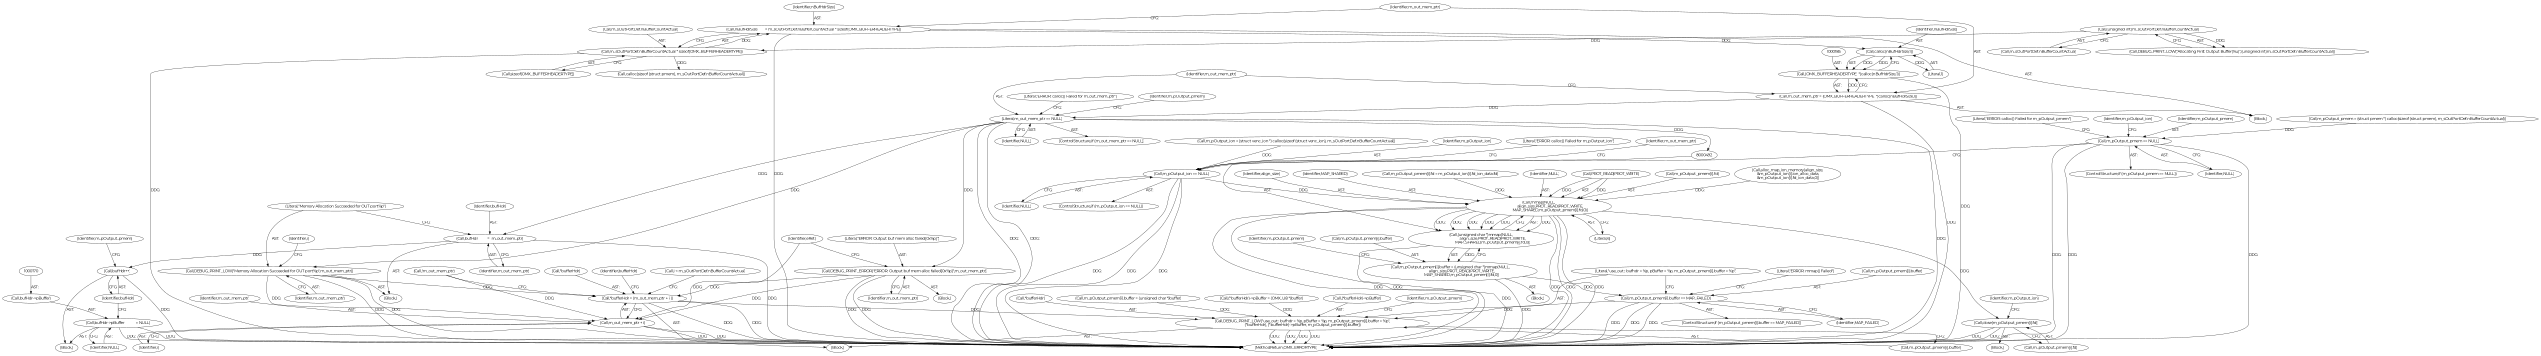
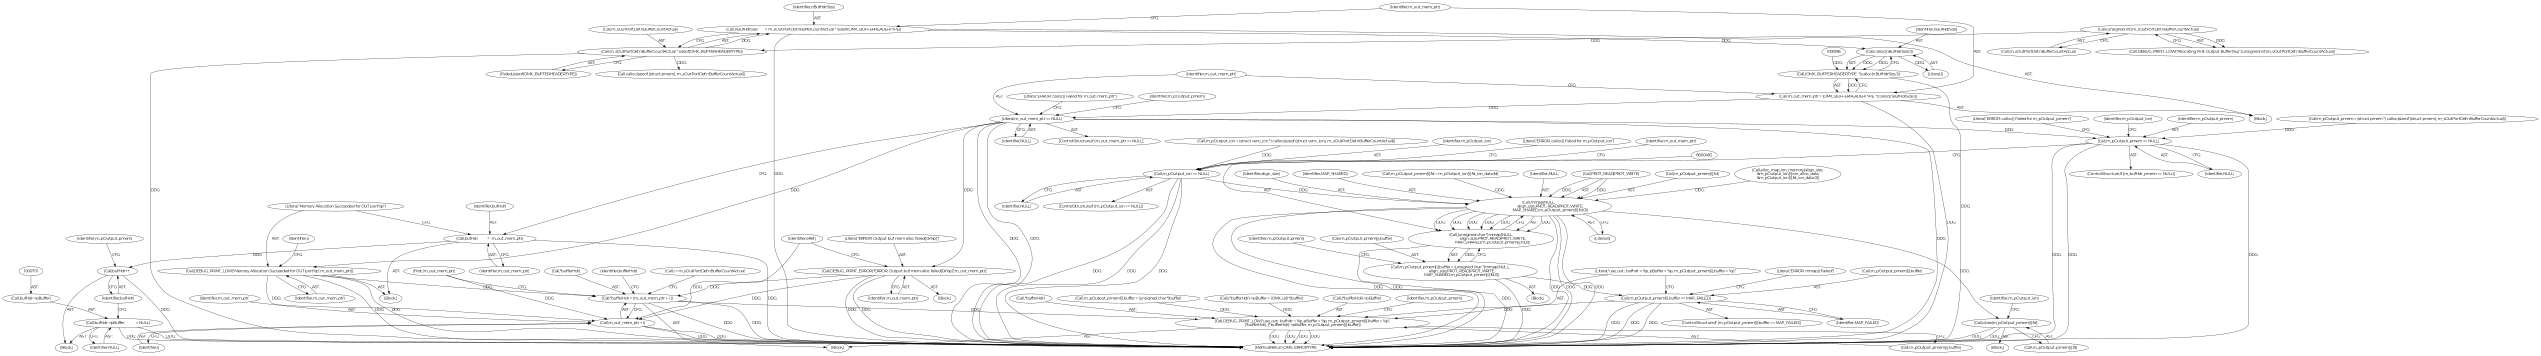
  digraph {
    fontname=Montserrat
    node [fontname=Montserrat]
    edge [fontname=Montserrat]
    n1 [label="(Call,nBufHdrSize        = m_sOutPortDef.nBufferCountActual * sizeof(OMX_BUFFERHEADERTYPE))"]
    n2 [label="(Call,m_sOutPortDef.nBufferCountActual * sizeof(OMX_BUFFERHEADERTYPE))"]
    n3 [label="(Call,calloc(nBufHdrSize,1))"]
    n4 [label="(MethodReturn,OMX_ERRORTYPE)"]
    n5 [label="(Block,)"]
-   n6 [label="(Call,sizeof(OMX_BUFFERHEADERTYPE))"]
+   n6 [label="(Failed,sizeof(OMX_BUFFERHEADERTYPE))"]
    n7 [label="(Call,calloc(sizeof (struct pmem), m_sOutPortDef.nBufferCountActual))"]
    n8 [label="(Call,(OMX_BUFFERHEADERTYPE  *)calloc(nBufHdrSize,1))"]
    n9 [label="(Literal,1)"]
    n10 [label="(Call,(unsigned int)m_sOutPortDef.nBufferCountActual)"]
    n11 [label="(Call,DEBUG_PRINT_LOW(\"Allocating First Output Buffer(%u)\",(unsigned int)m_sOutPortDef.nBufferCountActual))"]
    n12 [label="(Call,m_sOutPortDef.nBufferCountActual)"]
    n13 [label="(Call,m_out_mem_ptr = (OMX_BUFFERHEADERTYPE  *)calloc(nBufHdrSize,1))"]
    n14 [label="(Literal,m_out_mem_ptr == NULL)"]
    n15 [label="(Call,m_pOutput_pmem == NULL)"]
    n16 [label="(Call,bufHdr          =  m_out_mem_ptr)"]
    n17 [label="(Call,DEBUG_PRINT_LOW(\"Memory Allocation Succeeded for OUT port%p\",m_out_mem_ptr))"]
    n18 [label="(Call,DEBUG_PRINT_ERROR(\"ERROR: Output buf mem alloc failed[0x%p]\",m_out_mem_ptr))"]
    n19 [label="(Identifier,NULL)"]
    n20 [label="(ControlStructure,if (m_out_mem_ptr == NULL))"]
    n21 [label="(Call,m_pOutput_ion == NULL)"]
-   n22 [label="(ControlStructure,if (m_pOutput_pmem == NULL))"]
+   n22 [label="(ControlStructure,if (m_bufHdr_pmem == NULL))"]
    n23 [label="(Identifier,NULL)"]
    n24 [label="(Call,bufHdr++)"]
    n25 [label="(Block,)"]
    n26 [label="(Identifier,m_out_mem_ptr)"]
    n27 [label="(Call,*bufferHdr = (m_out_mem_ptr + i ))"]
    n28 [label="(Call,m_out_mem_ptr + i)"]
    n29 [label="(Identifier,m_out_mem_ptr)"]
    n30 [label="(Identifier,m_out_mem_ptr)"]
    n31 [label="(Block,)"]
    n32 [label="(Call,mmap(NULL,\n                        align_size,PROT_READ|PROT_WRITE,\n                        MAP_SHARED,m_pOutput_pmem[i].fd,0))"]
    n33 [label="(Identifier,NULL)"]
    n34 [label="(ControlStructure,if (m_pOutput_ion == NULL))"]
    n35 [label="(Call,bufHdr->pBuffer            = NULL)"]
    n36 [label="(Block,)"]
    n37 [label="(Identifier,NULL)"]
    n38 [label="(Call,(unsigned char *)mmap(NULL,\n                        align_size,PROT_READ|PROT_WRITE,\n                        MAP_SHARED,m_pOutput_pmem[i].fd,0))"]
    n39 [label="(Call,close(m_pOutput_pmem[i].fd))"]
    n40 [label="(Literal,6)"]
    n41 [label="(Call,m_pOutput_pmem[i].buffer = (unsigned char *)mmap(NULL,\n                        align_size,PROT_READ|PROT_WRITE,\n                        MAP_SHARED,m_pOutput_pmem[i].fd,0))"]
    n42 [label="(Block,)"]
    n43 [label="(Call,m_pOutput_pmem[i].fd)"]
    n44 [label="(Call,m_pOutput_pmem[i].buffer == MAP_FAILED)"]
    n45 [label="(Block,)"]
    n46 [label="(Call,DEBUG_PRINT_LOW(\"use_out:: bufhdr = %p, pBuffer = %p, m_pOutput_pmem[i].buffer = %p\",\n (*bufferHdr), (*bufferHdr)->pBuffer, m_pOutput_pmem[i].buffer))"]
    n47 [label="(ControlStructure,if (m_pOutput_pmem[i].buffer == MAP_FAILED))"]
    n48 [label="(Identifier,MAP_FAILED)"]
    n49 [label="(Call,m_pOutput_pmem[i].buffer)"]
    n50 [label="(Block,)"]
    n51 [label="(Identifier,bufHdr)"]
    n52 [label="(Identifier,i)"]
    n53 [label="(Call,alloc_map_ion_memory(align_size,\n &m_pOutput_ion[i].ion_alloc_data,\n &m_pOutput_ion[i].fd_ion_data,0))"]
-   n54 [label="(Call,!m_out_mem_ptr)"]
+   n54 [label="(First,!m_out_mem_ptr)"]
    n55 [label="(Identifier,m_out_mem_ptr)"]
    n56 [label="(Literal,\"Memory Allocation Succeeded for OUT port%p\")"]
    n57 [label="(Identifier,align_size)"]
    n58 [label="(Literal,\"ERROR: calloc() Failed for m_out_mem_ptr\")"]
    n59 [label="(Call,(*bufferHdr)->pBuffer = (OMX_U8 *)buffer)"]
    n60 [label="(Identifier,m_out_mem_ptr)"]
    n61 [label="(Literal,\"ERROR: Output buf mem alloc failed[0x%p]\")"]
    n62 [label="(Identifier,m_pOutput_pmem)"]
    n63 [label="(Call,bufHdr->pBuffer)"]
    n64 [label="(Call,m_pOutput_pmem[i].buffer)"]
    n65 [label="(Identifier,m_out_mem_ptr)"]
    n66 [label="(Identifier,MAP_SHARED)"]
    n67 [label="(Identifier,m_pOutput_pmem)"]
    n68 [label="(Call,m_sOutPortDef.nBufferCountActual)"]
    n69 [label="(Call,(*bufferHdr)->pBuffer)"]
    n70 [label="(Call,m_pOutput_ion = (struct venc_ion *) calloc(sizeof (struct venc_ion), m_sOutPortDef.nBufferCountActual))"]
    n71 [label="(Call,m_pOutput_pmem[i].fd = m_pOutput_ion[i].fd_ion_data.fd)"]
    n72 [label="(Identifier,m_pOutput_pmem)"]
    n73 [label="(Call,*bufferHdr)"]
    n74 [label="(Identifier,m_pOutput_ion)"]
    n75 [label="(Identifier,m_out_mem_ptr)"]
    n76 [label="(Identifier,m_pOutput_pmem)"]
    n77 [label="(Identifier,m_pOutput_pmem)"]
    n78 [label="(Identifier,nBufHdrSize)"]
    n79 [label="(Identifier,m_pOutput_ion)"]
    n80 [label="(Call,m_pOutput_pmem = (struct pmem *) calloc(sizeof (struct pmem), m_sOutPortDef.nBufferCountActual))"]
    n81 [label="(Identifier,bufferHdr)"]
    n82 [label="(Call,*bufferHdr)"]
    n83 [label="(Identifier,NULL)"]
    n84 [label="(Call,i < m_sOutPortDef.nBufferCountActual)"]
    n85 [label="(Call,m_pOutput_pmem[i].buffer = (unsigned char *)buffer)"]
    n86 [label="(Call,PROT_READ|PROT_WRITE)"]
    n87 [label="(Identifier,m_pOutput_ion)"]
    n88 [label="(Call,m_pOutput_pmem[i].buffer)"]
    n89 [label="(Literal,\"ERROR: calloc() Failed for m_pOutput_ion\")"]
    n90 [label="(Identifier,bufHdr)"]
    n91 [label="(Literal,\"use_out:: bufhdr = %p, pBuffer = %p, m_pOutput_pmem[i].buffer = %p\")"]
    n92 [label="(Identifier,eRet)"]
    n93 [label="(Call,m_pOutput_pmem[i].fd)"]
    n94 [label="(Literal,\"ERROR: mmap() Failed\")"]
    n95 [label="(Identifier,i)"]
    n96 [label="(Literal,\"ERROR: calloc() Failed for m_pOutput_pmem\")"]
    n97 [label="(Identifier,nBufHdrSize)"]
    1000170
    1000185
    n100 [label=8000492]
    n1 -> n2 [label="CFG: "]
    n1 -> n3 [label="DDG: "]
    n1 -> n4 [label="DDG: "]
    n1 -> n5 [label="AST: "]
    n2 -> n1 [label="AST: "]
    n2 -> n1 [label="DDG: "]
    n2 -> n4 [label="DDG: "]
    n2 -> n6 [label="CFG: "]
    n2 -> n7 [label="DDG: "]
    n3 -> n8 [label="AST: "]
    n3 -> n8 [label="DDG: "]
    n3 -> n8 [label="DDG: "]
    n3 -> n9 [label="DDG: "]
    n6 -> n2 [label="AST: "]
    n8 -> n3 [label="CFG: "]
    n8 -> n4 [label="DDG: "]
    n8 -> n13 [label="AST: "]
    n8 -> n13 [label="DDG: "]
    n9 -> n3 [label="AST: "]
    n10 -> n2 [label="DDG: "]
    n10 -> n11 [label="AST: "]
    n10 -> n11 [label="DDG: "]
    n10 -> n12 [label="CFG: "]
    n11 -> n10 [label="CFG: "]
    n12 -> n10 [label="AST: "]
    n13 -> n4 [label="DDG: "]
    n13 -> n5 [label="AST: "]
    n13 -> n8 [label="CFG: "]
    n13 -> n14 [label="DDG: "]
    n14 -> n4 [label="DDG: "]
    n14 -> n4 [label="DDG: "]
    n14 -> n4 [label="DDG: "]
-   n14 -> n100 [label="DDG: "]
-   n14 -> n16 [label="DDG: "]
+   n14 -> n15 [label="DDG: "]
+   n14 -> n16 [label="CFG: "]
    n14 -> n17 [label="DDG: "]
    n14 -> n18 [label="DDG: "]
    n14 -> n19 [label="CFG: "]
    n14 -> n20 [label="AST: "]
    n15 -> n4 [label="DDG: "]
    n15 -> n4 [label="DDG: "]
    n15 -> n4 [label="DDG: "]
    n15 -> n21 [label="CFG: "]
    n15 -> n22 [label="AST: "]
    n15 -> n23 [label="CFG: "]
    n16 -> n4 [label="DDG: "]
    n16 -> n24 [label="DDG: "]
    n16 -> n25 [label="AST: "]
    n16 -> n26 [label="CFG: "]
    n17 -> n4 [label="DDG: "]
    n17 -> n4 [label="DDG: "]
    n17 -> n25 [label="AST: "]
    n17 -> n27 [label="DDG: "]
    n17 -> n28 [label="DDG: "]
    n17 -> n29 [label="CFG: "]
    n18 -> n4 [label="DDG: "]
    n18 -> n4 [label="DDG: "]
    n18 -> n27 [label="DDG: "]
    n18 -> n28 [label="DDG: "]
    n18 -> n30 [label="CFG: "]
    n18 -> n31 [label="AST: "]
    n19 -> n14 [label="AST: "]
    n21 -> n4 [label="DDG: "]
    n21 -> n4 [label="DDG: "]
    n21 -> n4 [label="DDG: "]
    n21 -> n32 [label="DDG: "]
    n21 -> n33 [label="CFG: "]
    n21 -> n34 [label="AST: "]
    n23 -> n15 [label="AST: "]
    n24 -> n4 [label="DDG: "]
    n24 -> n36 [label="AST: "]
    n24 -> n51 [label="CFG: "]
    n26 -> n16 [label="AST: "]
    n27 -> n4 [label="DDG: "]
    n27 -> n4 [label="DDG: "]
    n27 -> n28 [label="CFG: "]
    n27 -> n46 [label="DDG: "]
    n27 -> n50 [label="AST: "]
    n28 -> n4 [label="DDG: "]
    n28 -> n4 [label="DDG: "]
    n28 -> n27 [label="AST: "]
    n28 -> n52 [label="CFG: "]
    n29 -> n17 [label="AST: "]
    n30 -> n18 [label="AST: "]
    n32 -> n4 [label="DDG: "]
    n32 -> n4 [label="DDG: "]
    n32 -> n4 [label="DDG: "]
    n32 -> n4 [label="DDG: "]
    n32 -> n4 [label="DDG: "]
    n32 -> n38 [label="AST: "]
    n32 -> n38 [label="DDG: "]
    n32 -> n38 [label="DDG: "]
    n32 -> n38 [label="DDG: "]
    n32 -> n38 [label="DDG: "]
    n32 -> n38 [label="DDG: "]
    n32 -> n38 [label="DDG: "]
    n32 -> n39 [label="DDG: "]
    n32 -> n40 [label="CFG: "]
    n33 -> n21 [label="AST: "]
    n35 -> n4 [label="DDG: "]
    n35 -> n4 [label="DDG: "]
    n35 -> n36 [label="AST: "]
    n35 -> n37 [label="CFG: "]
    n37 -> n35 [label="AST: "]
    n38 -> n4 [label="DDG: "]
    n38 -> n32 [label="CFG: "]
    n38 -> n41 [label="AST: "]
    n38 -> n41 [label="DDG: "]
    n39 -> n4 [label="DDG: "]
    n39 -> n4 [label="DDG: "]
    n39 -> n42 [label="AST: "]
    n39 -> n43 [label="CFG: "]
    n40 -> n32 [label="AST: "]
    n41 -> n4 [label="DDG: "]
    n41 -> n38 [label="CFG: "]
    n41 -> n44 [label="DDG: "]
    n41 -> n45 [label="AST: "]
    n43 -> n39 [label="AST: "]
    n44 -> n4 [label="DDG: "]
    n44 -> n4 [label="DDG: "]
    n44 -> n4 [label="DDG: "]
    n44 -> n46 [label="DDG: "]
    n44 -> n47 [label="AST: "]
    n44 -> n48 [label="CFG: "]
    n46 -> n4 [label="DDG: "]
    n46 -> n4 [label="DDG: "]
    n46 -> n4 [label="DDG: "]
    n46 -> n4 [label="DDG: "]
    n46 -> n49 [label="CFG: "]
    n46 -> n50 [label="AST: "]
    n48 -> n44 [label="AST: "]
    n49 -> n46 [label="AST: "]
    n51 -> n24 [label="AST: "]
    n51 -> n35 [label="CFG: "]
    n52 -> n28 [label="AST: "]
    n53 -> n32 [label="DDG: "]
    n54 -> n27 [label="CFG: "]
    n54 -> n28 [label="DDG: "]
    n55 -> n28 [label="AST: "]
    n56 -> n16 [label="CFG: "]
    n56 -> n17 [label="AST: "]
    n57 -> n32 [label="AST: "]
    n58 -> n14 [label="CFG: "]
    n59 -> n46 [label="DDG: "]
    n60 -> n1 [label="CFG: "]
    n60 -> n13 [label="AST: "]
    n61 -> n18 [label="AST: "]
    n62 -> n24 [label="CFG: "]
    n63 -> n35 [label="AST: "]
    n64 -> n44 [label="AST: "]
    n65 -> n21 [label="CFG: "]
    n66 -> n32 [label="AST: "]
    n67 -> n14 [label="CFG: "]
    n68 -> n2 [label="AST: "]
    n69 -> n46 [label="AST: "]
    n70 -> n21 [label="DDG: "]
    n71 -> n32 [label="DDG: "]
    n72 -> n41 [label="CFG: "]
    n73 -> n27 [label="AST: "]
    n74 -> n15 [label="CFG: "]
    n75 -> n13 [label="CFG: "]
    n75 -> n14 [label="AST: "]
    n76 -> n15 [label="AST: "]
    n77 -> n46 [label="CFG: "]
    n78 -> n1 [label="AST: "]
    n79 -> n21 [label="AST: "]
    n80 -> n15 [label="DDG: "]
    n81 -> n27 [label="CFG: "]
    n82 -> n46 [label="AST: "]
    n83 -> n32 [label="AST: "]
    n84 -> n27 [label="CFG: "]
    n85 -> n46 [label="DDG: "]
    n86 -> n32 [label="AST: "]
    n86 -> n32 [label="DDG: "]
    n86 -> n32 [label="DDG: "]
    n87 -> n39 [label="CFG: "]
    n88 -> n41 [label="AST: "]
    n89 -> n21 [label="CFG: "]
    n90 -> n16 [label="AST: "]
    n91 -> n44 [label="CFG: "]
    n91 -> n46 [label="AST: "]
    n92 -> n18 [label="CFG: "]
    n92 -> n28 [label="DDG: "]
    n93 -> n32 [label="AST: "]
    n94 -> n44 [label="CFG: "]
    n95 -> n17 [label="CFG: "]
    n96 -> n15 [label="CFG: "]
    n97 -> n3 [label="AST: "]
    1000170 -> n63 [label="AST: "]
-   1000185 -> n8 [label="AST: "]
+   1000185 -> n8 [label="DDG: "]
    n100 -> n38 [label="AST: "]
  }
